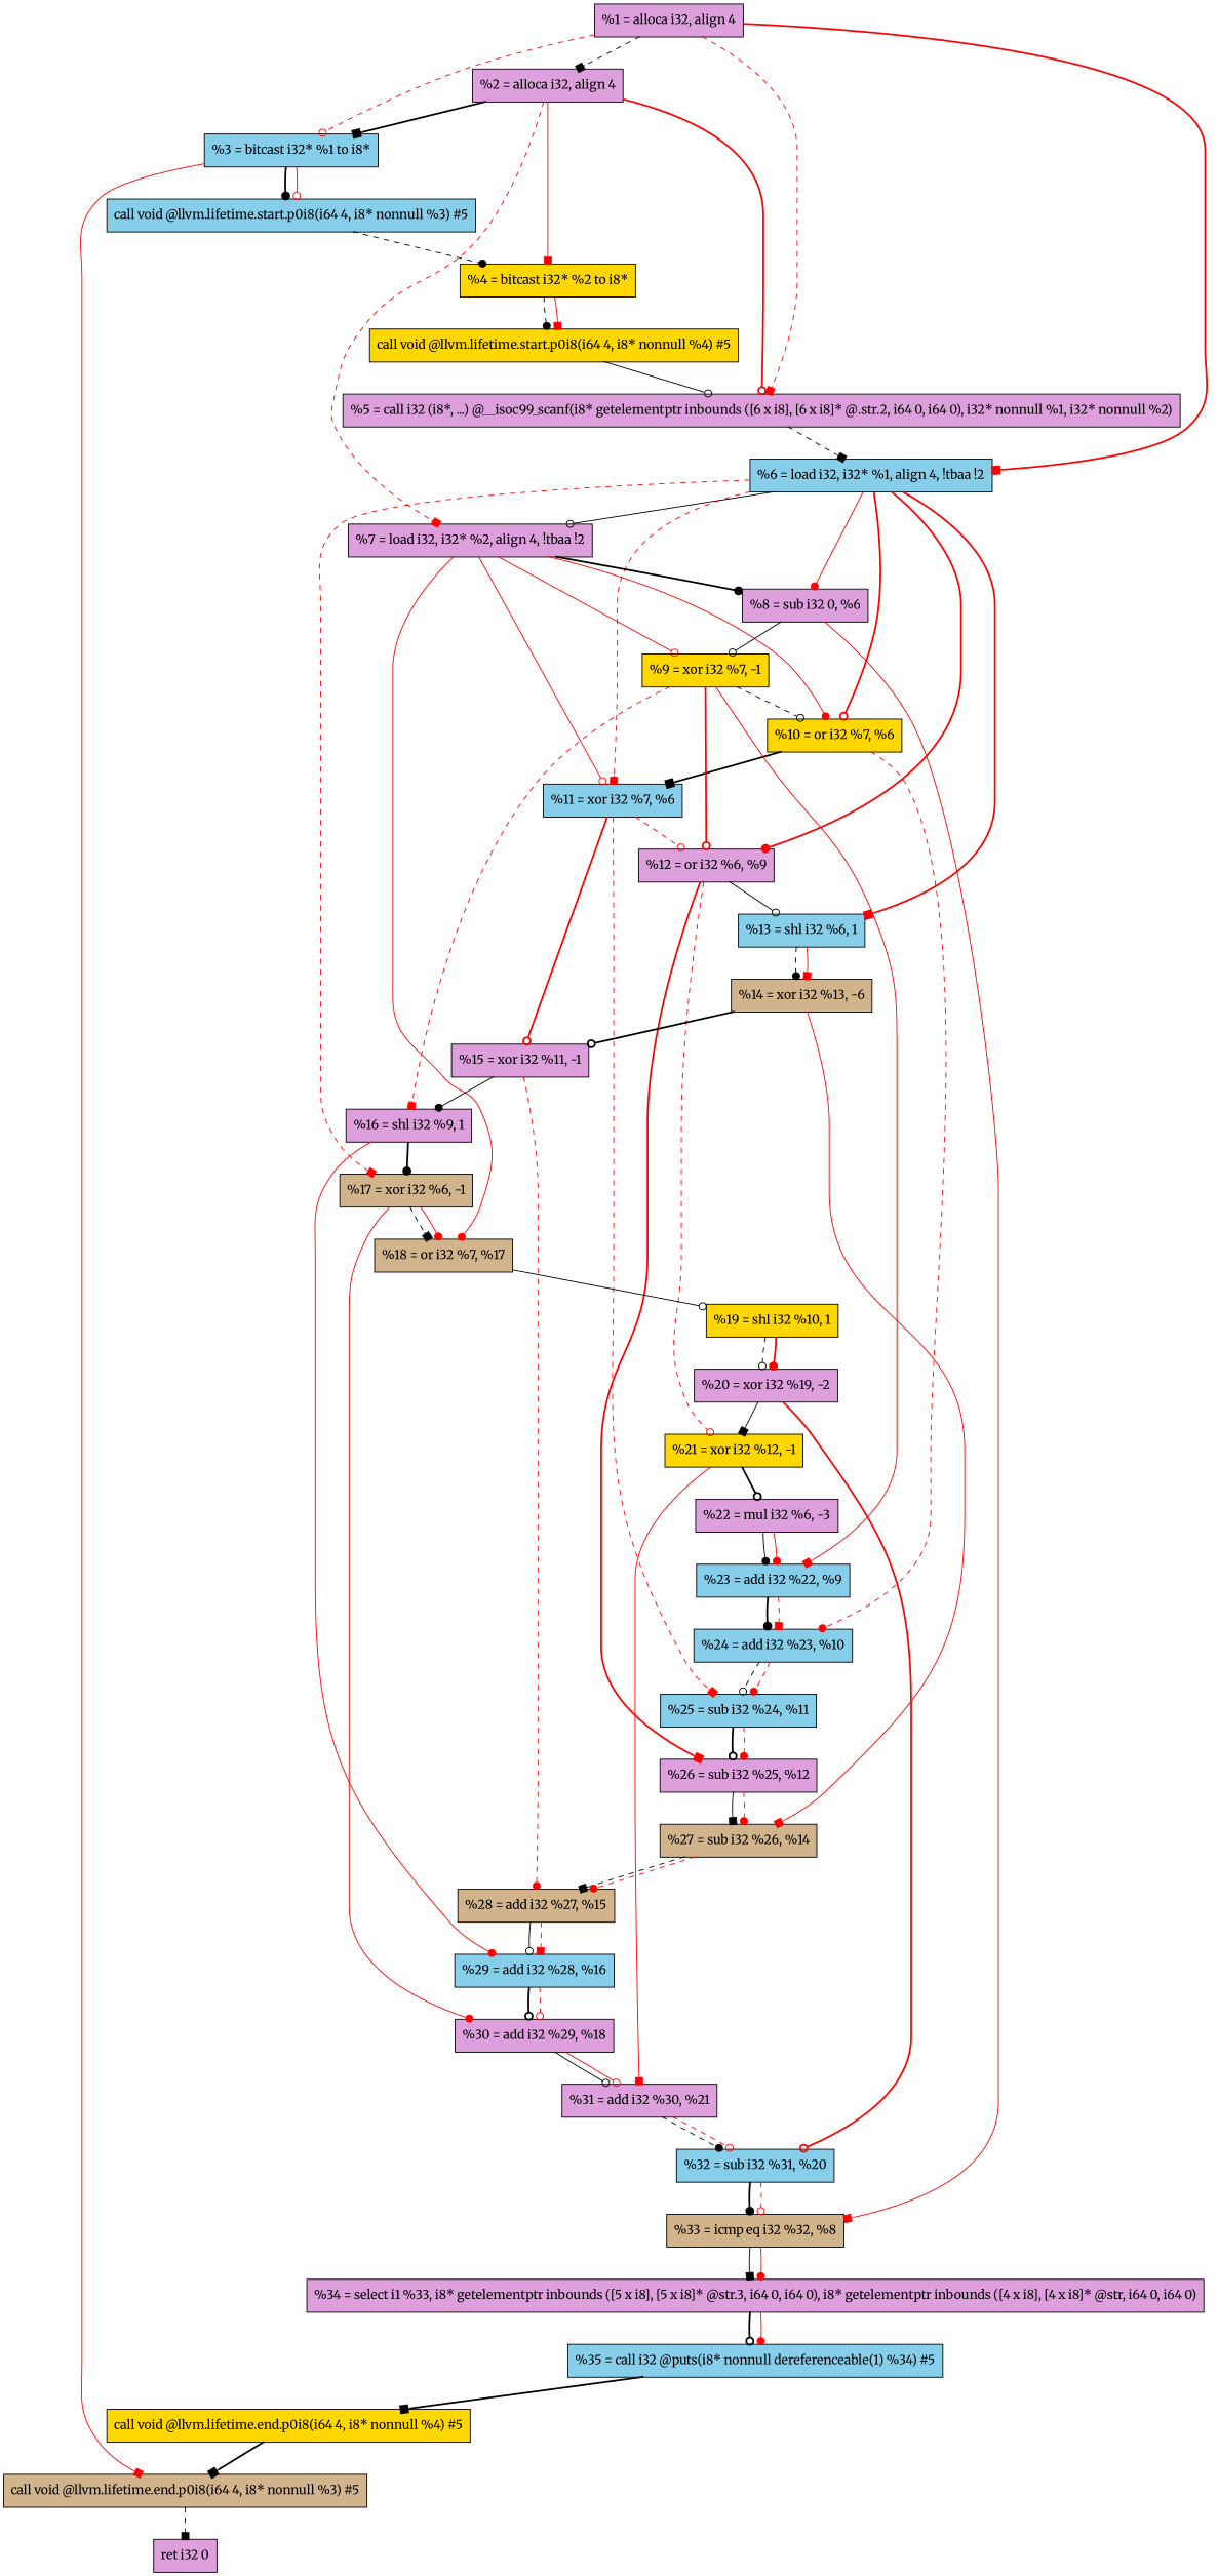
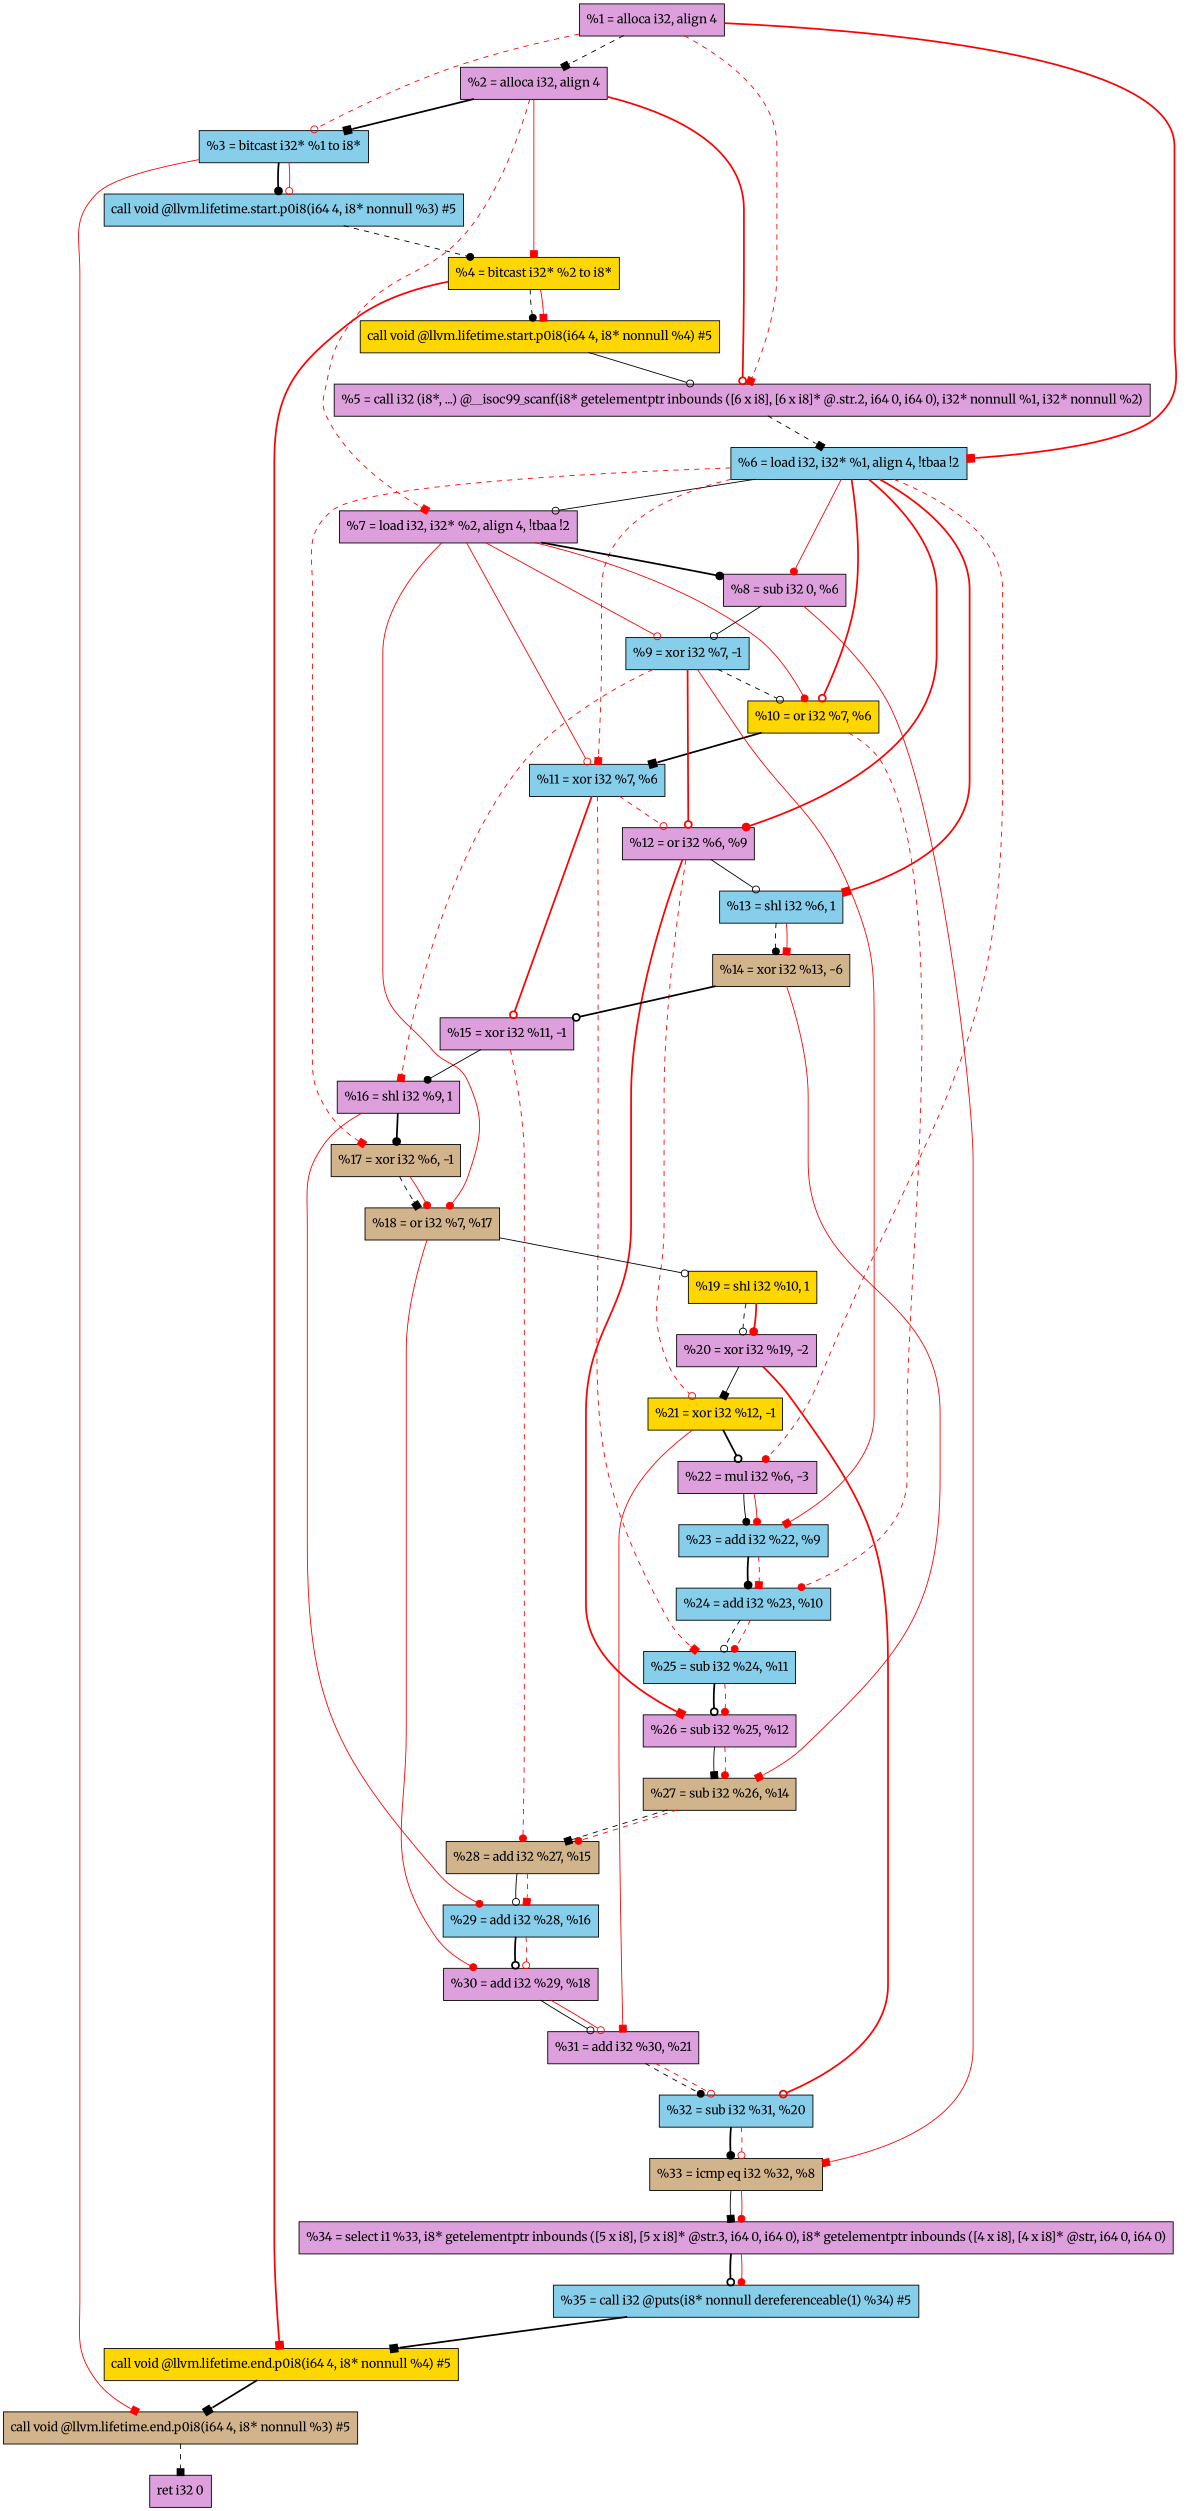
  digraph {
    fontname=Merriweather
    node [fillcolor=plum fontname=Merriweather shape=record style=filled]
    edge [arrowhead=box fontname=Merriweather style=dashed color=red]
    n1 [label="  %1 = alloca i32, align 4"]
    n2 [label="  %2 = alloca i32, align 4"]
    n3 [fillcolor=skyblue label="  %3 = bitcast i32* %1 to i8*"]
    n4 [label="  %5 = call i32 (i8*, ...) @__isoc99_scanf(i8* getelementptr inbounds ([6 x i8], [6 x i8]* @.str.2, i64 0, i64 0), i32* nonnull %1, i32* nonnull %2)"]
    n5 [fillcolor=skyblue label="  %6 = load i32, i32* %1, align 4, !tbaa !2"]
    n6 [fillcolor=gold label="  %4 = bitcast i32* %2 to i8*"]
    n7 [label="  %7 = load i32, i32* %2, align 4, !tbaa !2"]
    n8 [fillcolor=skyblue label="  call void @llvm.lifetime.start.p0i8(i64 4, i8* nonnull %3) #5"]
    n9 [fillcolor=tan label="  call void @llvm.lifetime.end.p0i8(i64 4, i8* nonnull %3) #5"]
    n10 [label="  %8 = sub i32 0, %6"]
    n11 [fillcolor=gold label="  %10 = or i32 %7, %6"]
    n12 [fillcolor=skyblue label="  %11 = xor i32 %7, %6"]
    n13 [label="  %12 = or i32 %6, %9"]
    n14 [fillcolor=skyblue label="  %13 = shl i32 %6, 1"]
    n15 [fillcolor=tan label="  %17 = xor i32 %6, -1"]
    n16 [label="  %22 = mul i32 %6, -3"]
    n17 [fillcolor=gold label="  call void @llvm.lifetime.start.p0i8(i64 4, i8* nonnull %4) #5"]
    n18 [fillcolor=gold label="  call void @llvm.lifetime.end.p0i8(i64 4, i8* nonnull %4) #5"]
-   n19 [fillcolor=gold label="  %9 = xor i32 %7, -1"]
+   n19 [fillcolor=skyblue label="  %9 = xor i32 %7, -1"]
    n20 [fillcolor=tan label="  %18 = or i32 %7, %17"]
    n21 [label="  ret i32 0"]
    n22 [fillcolor=tan label="  %33 = icmp eq i32 %32, %8"]
    n23 [fillcolor=skyblue label="  %24 = add i32 %23, %10"]
    n24 [label="  %15 = xor i32 %11, -1"]
    n25 [fillcolor=skyblue label="  %25 = sub i32 %24, %11"]
    n26 [fillcolor=gold label="  %21 = xor i32 %12, -1"]
    n27 [label="  %26 = sub i32 %25, %12"]
    n28 [fillcolor=tan label="%14 = xor i32 %13, -6"]
    n29 [fillcolor=skyblue label="  %23 = add i32 %22, %9"]
    n30 [label="  %16 = shl i32 %9, 1"]
    n31 [fillcolor=gold label="  %19 = shl i32 %10, 1"]
    n32 [label="  %30 = add i32 %29, %18"]
    n33 [label="  %34 = select i1 %33, i8* getelementptr inbounds ([5 x i8], [5 x i8]* @str.3, i64 0, i64 0), i8* getelementptr inbounds ([4 x i8], [4 x i8]* @str, i64 0, i64 0)"]
    n34 [fillcolor=skyblue label="  %29 = add i32 %28, %16"]
    n35 [label="  %20 = xor i32 %19, -2"]
    n36 [fillcolor=tan label="  %28 = add i32 %27, %15"]
    n37 [label="  %31 = add i32 %30, %21"]
    n38 [fillcolor=tan label="  %27 = sub i32 %26, %14"]
    n39 [fillcolor=skyblue label="  %32 = sub i32 %31, %20"]
    n40 [fillcolor=skyblue label="  %35 = call i32 @puts(i8* nonnull dereferenceable(1) %34) #5"]
    n1 -> n2 [color=""]
    n1 -> n3 [arrowhead=odot]
    n1 -> n4
    n1 -> n5 [style=bold]
    n2 -> n3 [style=bold color=""]
    n2 -> n4 [arrowhead=odot style=bold]
    n2 -> n6 [style=solid]
    n2 -> n7
    n3 -> n8 [arrowhead=dot style=bold color=""]
    n3 -> n8 [arrowhead=odot style=solid]
    n3 -> n9 [style=solid]
    n4 -> n5 [color=""]
    n5 -> n7 [arrowhead=odot style=solid color=""]
    n5 -> n10 [arrowhead=dot style=solid]
    n5 -> n11 [arrowhead=odot style=bold]
    n5 -> n12
    n5 -> n13 [arrowhead=dot style=bold]
    n5 -> n14 [style=bold]
    n5 -> n15
+   n5 -> n16 [arrowhead=dot]
    n6 -> n17 [arrowhead=dot color=""]
    n6 -> n17 [style=solid]
+   n6 -> n18 [style=bold]
    n7 -> n10 [arrowhead=dot style=bold color=""]
    n7 -> n11 [arrowhead=dot style=solid]
    n7 -> n12 [arrowhead=odot style=solid]
    n7 -> n19 [arrowhead=odot style=solid]
    n7 -> n20 [arrowhead=dot style=solid]
    n8 -> n6 [arrowhead=dot color=""]
    n9 -> n21 [color=""]
    n10 -> n19 [arrowhead=odot style=solid color=""]
    n10 -> n22 [style=solid]
    n11 -> n12 [style=bold color=""]
    n11 -> n23 [arrowhead=dot]
    n12 -> n13 [arrowhead=odot]
    n12 -> n24 [arrowhead=odot style=bold]
    n12 -> n25
    n13 -> n14 [arrowhead=odot style=solid color=""]
    n13 -> n26 [arrowhead=odot]
    n13 -> n27 [style=bold]
    n14 -> n28 [arrowhead=dot color=""]
    n14 -> n28 [style=solid]
    n15 -> n20 [color=""]
    n15 -> n20 [arrowhead=dot style=solid]
    n16 -> n29 [arrowhead=dot style=solid color=""]
    n16 -> n29 [arrowhead=dot style=solid]
    n17 -> n4 [arrowhead=odot style=solid color=""]
    n18 -> n9 [style=bold color=""]
    n19 -> n11 [arrowhead=odot color=""]
    n19 -> n13 [arrowhead=odot style=bold]
    n19 -> n29 [style=solid]
    n19 -> n30
    n20 -> n31 [arrowhead=odot style=solid color=""]
-   n15 -> n32 [arrowhead=dot style=solid]
+   n20 -> n32 [arrowhead=dot style=solid]
    n22 -> n33 [style=solid color=""]
    n22 -> n33 [arrowhead=dot style=solid]
    n23 -> n25 [arrowhead=odot color=""]
    n23 -> n25 [arrowhead=dot]
    n24 -> n30 [arrowhead=dot style=solid color=""]
    n24 -> n36 [arrowhead=dot]
    n25 -> n27 [arrowhead=odot style=bold color=""]
    n25 -> n27 [arrowhead=dot]
    n26 -> n16 [arrowhead=odot style=bold color=""]
    n26 -> n37 [style=solid]
    n27 -> n38 [style=solid color=""]
    n27 -> n38 [arrowhead=dot]
    n28 -> n24 [arrowhead=odot style=bold color=""]
    n28 -> n38 [style=solid]
    n29 -> n23 [arrowhead=dot style=bold color=""]
    n29 -> n23
    n30 -> n15 [arrowhead=dot style=bold color=""]
    n30 -> n34 [arrowhead=dot style=solid]
    n31 -> n35 [arrowhead=odot color=""]
    n31 -> n35 [arrowhead=dot style=bold]
    n32 -> n37 [arrowhead=odot style=solid color=""]
    n32 -> n37 [arrowhead=odot style=solid]
    n33 -> n40 [arrowhead=odot style=bold color=""]
    n33 -> n40 [arrowhead=dot style=solid]
    n34 -> n32 [arrowhead=odot style=bold color=""]
    n34 -> n32 [arrowhead=odot]
    n35 -> n26 [style=solid color=""]
    n35 -> n39 [arrowhead=odot style=bold]
    n36 -> n34 [arrowhead=odot style=solid color=""]
    n36 -> n34
    n37 -> n39 [arrowhead=dot color=""]
    n37 -> n39 [arrowhead=odot]
    n38 -> n36 [color=""]
    n38 -> n36 [arrowhead=dot]
    n39 -> n22 [arrowhead=dot style=bold color=""]
    n39 -> n22 [arrowhead=odot]
    n40 -> n18 [style=bold color=""]
  }
